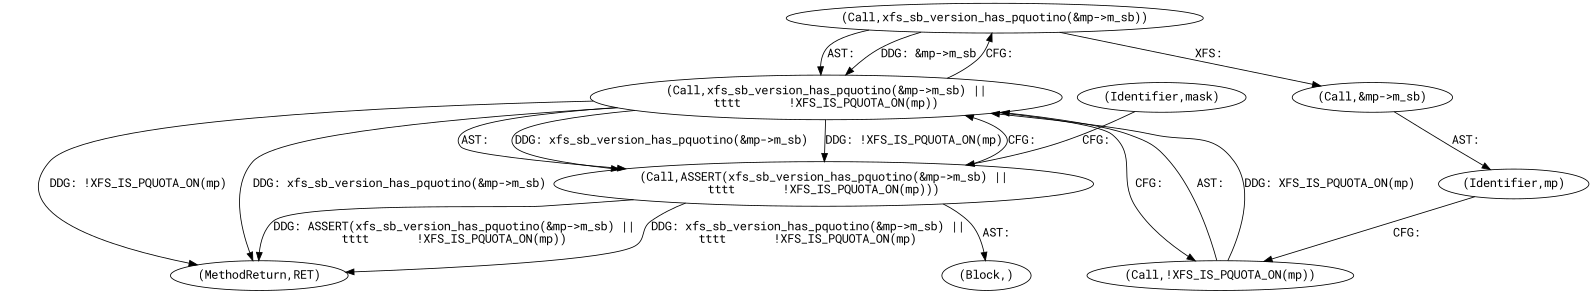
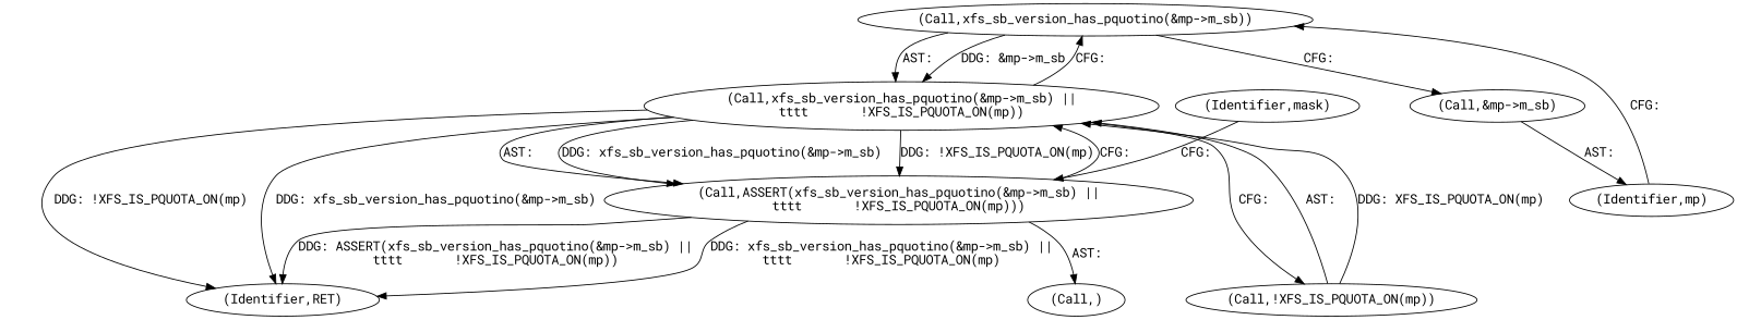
  digraph {
    fontname="Roboto Mono"
    node [fontname="Roboto Mono"]
    edge [fontname="Roboto Mono"]
    n1 [label="(Call,xfs_sb_version_has_pquotino(&mp->m_sb))"]
    n2 [label="(Call,xfs_sb_version_has_pquotino(&mp->m_sb) ||\n\t\t\t\t       !XFS_IS_PQUOTA_ON(mp))"]
    n3 [label="(Call,&mp->m_sb)"]
-   n4 [label="(MethodReturn,RET)"]
+   n4 [label="(Identifier,RET)"]
    n5 [label="(Call,ASSERT(xfs_sb_version_has_pquotino(&mp->m_sb) ||\n\t\t\t\t       !XFS_IS_PQUOTA_ON(mp)))"]
    n6 [label="(Call,!XFS_IS_PQUOTA_ON(mp))"]
    n7 [label="(Identifier,mp)"]
-   n8 [label="(Block,)"]
+   n8 [label="(Call,)"]
    n9 [label="(Identifier,mask)"]
    n1 -> n2 [label="AST: "]
    n1 -> n2 [label="DDG: &mp->m_sb"]
-   n1 -> n3 [label="XFS: "]
+   n1 -> n3 [label="CFG: "]
    n2 -> n1 [label="CFG: "]
    n2 -> n4 [label="DDG: !XFS_IS_PQUOTA_ON(mp)"]
    n2 -> n4 [label="DDG: xfs_sb_version_has_pquotino(&mp->m_sb)"]
    n2 -> n5 [label="AST: "]
    n2 -> n5 [label="DDG: xfs_sb_version_has_pquotino(&mp->m_sb)"]
    n2 -> n5 [label="DDG: !XFS_IS_PQUOTA_ON(mp)"]
    n2 -> n6 [label="CFG: "]
    n3 -> n7 [label="AST: "]
    n5 -> n2 [label="CFG: "]
    n5 -> n4 [label="DDG: ASSERT(xfs_sb_version_has_pquotino(&mp->m_sb) ||\n\t\t\t\t       !XFS_IS_PQUOTA_ON(mp))"]
    n5 -> n4 [label="DDG: xfs_sb_version_has_pquotino(&mp->m_sb) ||\n\t\t\t\t       !XFS_IS_PQUOTA_ON(mp)"]
    n5 -> n8 [label="AST: "]
    n6 -> n2 [label="AST: "]
    n6 -> n2 [label="DDG: XFS_IS_PQUOTA_ON(mp)"]
-   n7 -> n6 [label="CFG: "]
+   n7 -> n1 [label="CFG: "]
    n9 -> n5 [label="CFG: "]
  }
